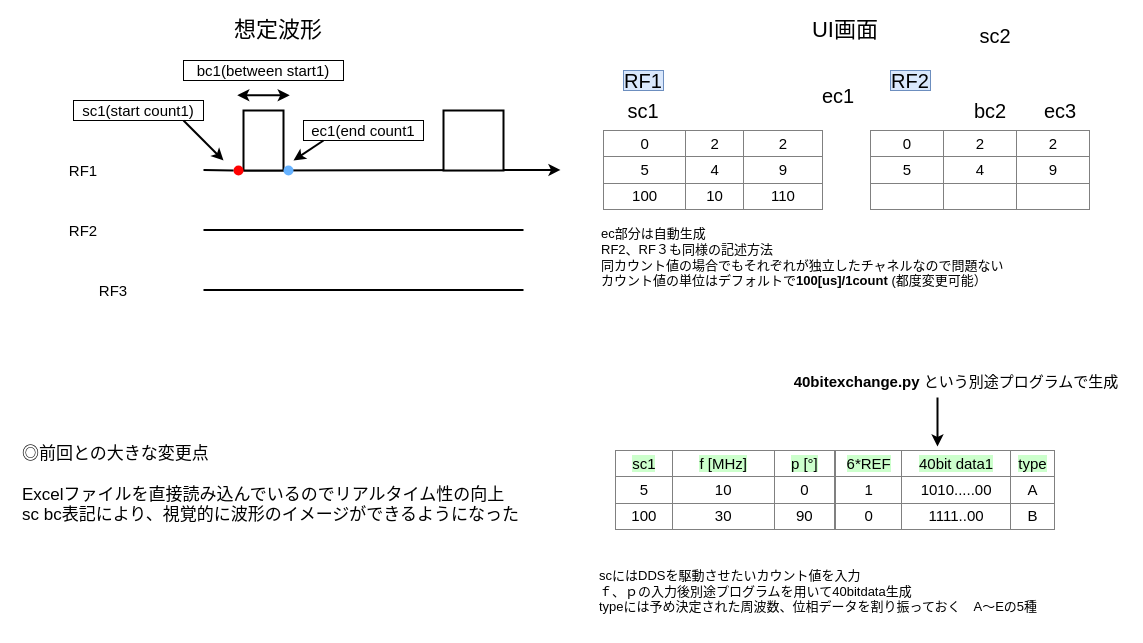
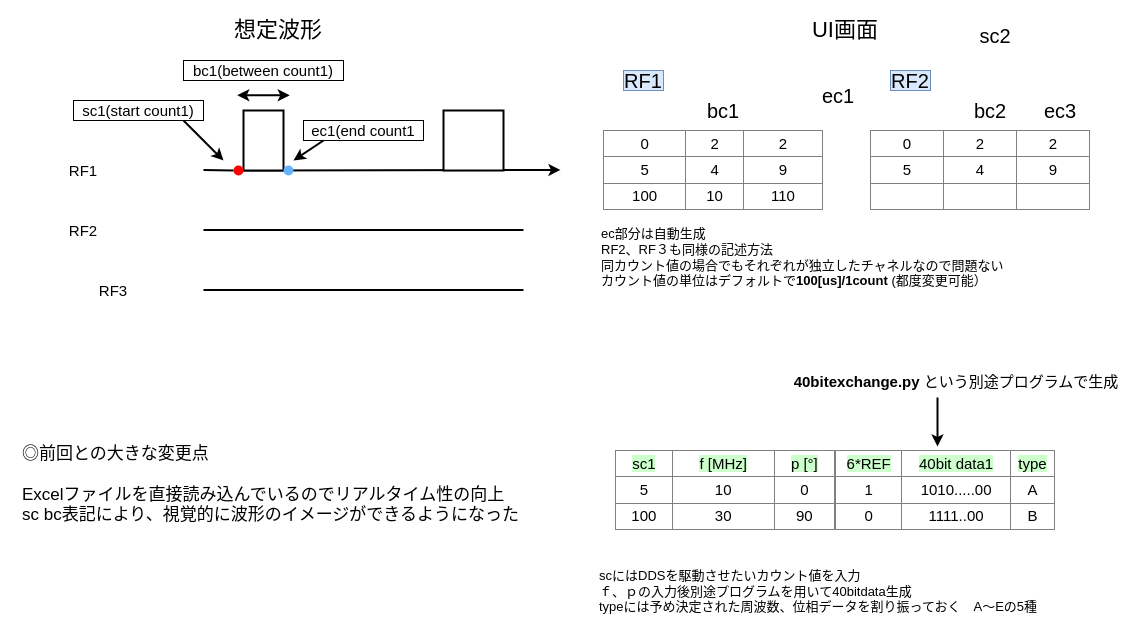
  <mxCell id="0" />
  <mxCell id="1" parent="0" />
  <mxCell id="2" value="" style="endArrow=none;html=1;strokeWidth=2;" parent="1" source="11" edge="1"><mxGeometry width="50" height="50" relative="1" as="geometry"><mxPoint x="203" y="169.5" as="sourcePoint" /><mxPoint x="523" y="169.5" as="targetPoint" /></mxGeometry></mxCell>
  <mxCell id="3" value="" style="endArrow=none;html=1;strokeWidth=2;" parent="1" edge="1"><mxGeometry width="50" height="50" relative="1" as="geometry"><mxPoint x="203" y="229.5" as="sourcePoint" /><mxPoint x="523" y="229.5" as="targetPoint" /></mxGeometry></mxCell>
  <mxCell id="4" value="" style="endArrow=none;html=1;strokeWidth=2;" parent="1" edge="1"><mxGeometry width="50" height="50" relative="1" as="geometry"><mxPoint x="203" y="289.5" as="sourcePoint" /><mxPoint x="523" y="289.5" as="targetPoint" /></mxGeometry></mxCell>
  <mxCell id="5" value="RF1" style="text;html=1;strokeColor=none;fillColor=none;align=center;verticalAlign=middle;whiteSpace=wrap;rounded=0;fontSize=15;" parent="1" vertex="1"><mxGeometry x="63" y="160" width="40" height="20" as="geometry" /></mxCell>
  <mxCell id="6" value="RF2" style="text;html=1;strokeColor=none;fillColor=none;align=center;verticalAlign=middle;whiteSpace=wrap;rounded=0;fontSize=15;" parent="1" vertex="1"><mxGeometry x="63" y="220" width="40" height="20" as="geometry" /></mxCell>
  <mxCell id="7" value="RF3" style="text;html=1;strokeColor=none;fillColor=none;align=center;verticalAlign=middle;whiteSpace=wrap;rounded=0;fontSize=15;" parent="1" vertex="1"><mxGeometry x="93" y="280" width="40" height="20" as="geometry" /></mxCell>
  <mxCell id="8" value="" style="rounded=0;whiteSpace=wrap;html=1;fontSize=15;strokeWidth=2;" parent="1" vertex="1"><mxGeometry x="243" y="110" width="40" height="60" as="geometry" /></mxCell>
  <mxCell id="9" value="" style="rounded=0;whiteSpace=wrap;html=1;fontSize=15;strokeWidth=2;" parent="1" vertex="1"><mxGeometry x="443" y="110" width="60" height="60" as="geometry" /></mxCell>
  <mxCell id="10" value="" style="endArrow=classic;html=1;strokeWidth=2;fontSize=15;strokeColor=#000000;" parent="1" edge="1"><mxGeometry width="50" height="50" relative="1" as="geometry"><mxPoint x="183" y="120" as="sourcePoint" /><mxPoint x="223" y="160" as="targetPoint" /></mxGeometry></mxCell>
  <mxCell id="11" value="" style="ellipse;whiteSpace=wrap;html=1;aspect=fixed;strokeWidth=2;fontSize=15;fillColor=#FF0000;strokeColor=none;" parent="1" vertex="1"><mxGeometry x="233" y="165" width="10" height="10" as="geometry" /></mxCell>
  <mxCell id="12" value="" style="endArrow=none;html=1;strokeWidth=2;" parent="1" target="11" edge="1"><mxGeometry width="50" height="50" relative="1" as="geometry"><mxPoint x="203" y="169.5" as="sourcePoint" /><mxPoint x="523" y="169.5" as="targetPoint" /></mxGeometry></mxCell>
  <mxCell id="13" value="sc1(start count1)" style="text;html=1;strokeColor=#000000;fillColor=none;align=center;verticalAlign=middle;whiteSpace=wrap;rounded=0;fontSize=15;" parent="1" vertex="1"><mxGeometry x="73" y="100" width="130" height="20" as="geometry" /></mxCell>
  <mxCell id="14" value="" style="endArrow=classic;startArrow=classic;html=1;strokeWidth=2;fontSize=15;" parent="1" edge="1"><mxGeometry width="50" height="50" relative="1" as="geometry"><mxPoint x="236.75" y="94.76" as="sourcePoint" /><mxPoint x="289.25" y="94.76" as="targetPoint" /><Array as="points"><mxPoint x="269.25" y="94.76" /></Array></mxGeometry></mxCell>
- <mxCell id="15" value="bc1(between start1)" style="text;html=1;strokeColor=#000000;fillColor=none;align=center;verticalAlign=middle;whiteSpace=wrap;rounded=0;fontSize=15;" parent="1" vertex="1"><mxGeometry x="183" y="60" width="160" height="20" as="geometry" /></mxCell>
+ <mxCell id="15" value="bc1(between count1)" style="text;html=1;strokeColor=#000000;fillColor=none;align=center;verticalAlign=middle;whiteSpace=wrap;rounded=0;fontSize=15;" parent="1" vertex="1"><mxGeometry x="183" y="60" width="160" height="20" as="geometry" /></mxCell>
  <mxCell id="16" value="" style="ellipse;whiteSpace=wrap;html=1;aspect=fixed;strokeWidth=2;fontSize=15;fillColor=#66B2FF;strokeColor=none;" parent="1" vertex="1"><mxGeometry x="283" y="165" width="10" height="10" as="geometry" /></mxCell>
  <mxCell id="17" value="" style="endArrow=classic;html=1;strokeWidth=2;fontSize=15;strokeColor=#000000;" parent="1" edge="1"><mxGeometry width="50" height="50" relative="1" as="geometry"><mxPoint x="323" y="140" as="sourcePoint" /><mxPoint x="293" y="160" as="targetPoint" /></mxGeometry></mxCell>
  <mxCell id="18" value="ec1(end count1" style="text;html=1;strokeColor=#000000;fillColor=none;align=center;verticalAlign=middle;whiteSpace=wrap;rounded=0;fontSize=15;" parent="1" vertex="1"><mxGeometry x="303" y="120" width="120" height="20" as="geometry" /></mxCell>
  <mxCell id="19" value="&lt;table border=&quot;1&quot; width=&quot;100%&quot; style=&quot;width: 100% ; height: 100% ; border-collapse: collapse&quot;&gt;&lt;tbody&gt;&lt;tr&gt;&lt;td align=&quot;center&quot;&gt;0&lt;/td&gt;&lt;td align=&quot;center&quot;&gt;2&lt;/td&gt;&lt;td align=&quot;center&quot;&gt;2&lt;/td&gt;&lt;/tr&gt;&lt;tr&gt;&lt;td align=&quot;center&quot;&gt;5&lt;/td&gt;&lt;td align=&quot;center&quot;&gt;4&lt;/td&gt;&lt;td align=&quot;center&quot;&gt;9&lt;/td&gt;&lt;/tr&gt;&lt;tr&gt;&lt;td align=&quot;center&quot;&gt;100&lt;/td&gt;&lt;td align=&quot;center&quot;&gt;10&lt;/td&gt;&lt;td align=&quot;center&quot;&gt;110&lt;/td&gt;&lt;/tr&gt;&lt;/tbody&gt;&lt;/table&gt;" style="text;html=1;strokeColor=none;fillColor=none;overflow=fill;fontSize=15;" parent="1" vertex="1"><mxGeometry x="603" y="130" width="220" height="80" as="geometry" /></mxCell>
- <mxCell id="20" value="sc1" style="text;html=1;strokeColor=none;fillColor=none;align=center;verticalAlign=middle;whiteSpace=wrap;rounded=0;fontSize=20;" parent="1" vertex="1"><mxGeometry x="623" y="100" width="40" height="20" as="geometry" /></mxCell>
+ <mxCell id="21" value="bc1" style="text;html=1;strokeColor=none;fillColor=none;align=center;verticalAlign=middle;whiteSpace=wrap;rounded=0;fontSize=20;" parent="1" vertex="1"><mxGeometry x="703" y="100" width="40" height="20" as="geometry" /></mxCell>
  <mxCell id="22" value="ec1" style="text;html=1;strokeColor=none;fillColor=none;align=center;verticalAlign=middle;whiteSpace=wrap;rounded=0;fontSize=20;" parent="1" vertex="1"><mxGeometry x="818" y="85" width="40" height="20" as="geometry" /></mxCell>
  <mxCell id="23" value="RF1" style="text;html=1;strokeColor=#6c8ebf;fillColor=#dae8fc;align=center;verticalAlign=middle;whiteSpace=wrap;rounded=0;fontSize=20;" parent="1" vertex="1"><mxGeometry x="623" y="70" width="40" height="20" as="geometry" /></mxCell>
  <mxCell id="24" value="ec部分は自動生成&lt;br style=&quot;font-size: 13px;&quot;&gt;RF2、RF３も同様の記述方法&lt;br style=&quot;font-size: 13px;&quot;&gt;&lt;div style=&quot;font-size: 13px;&quot;&gt;同カウント値の場合でもそれぞれが独立したチャネルなので問題ない&lt;br style=&quot;font-size: 13px;&quot;&gt;カウント値の単位はデフォルトで&lt;b style=&quot;font-size: 13px;&quot;&gt;100[us]/1count &lt;/b&gt;(都度変更可能）&lt;/div&gt;" style="text;html=1;strokeColor=none;fillColor=none;align=left;verticalAlign=middle;whiteSpace=wrap;rounded=0;fontSize=13;" parent="1" vertex="1"><mxGeometry x="599" y="227" width="418" height="60" as="geometry" /></mxCell>
  <mxCell id="25" value="&lt;table border=&quot;1&quot; width=&quot;100%&quot; style=&quot;width: 100% ; height: 100% ; border-collapse: collapse&quot;&gt;&lt;tbody&gt;&lt;tr&gt;&lt;td align=&quot;center&quot;&gt;0&lt;/td&gt;&lt;td align=&quot;center&quot;&gt;2&lt;/td&gt;&lt;td align=&quot;center&quot;&gt;2&lt;/td&gt;&lt;/tr&gt;&lt;tr&gt;&lt;td align=&quot;center&quot;&gt;5&lt;/td&gt;&lt;td align=&quot;center&quot;&gt;4&lt;/td&gt;&lt;td align=&quot;center&quot;&gt;9&lt;/td&gt;&lt;/tr&gt;&lt;tr&gt;&lt;td align=&quot;center&quot;&gt;&lt;br&gt;&lt;/td&gt;&lt;td align=&quot;center&quot;&gt;&lt;br&gt;&lt;/td&gt;&lt;td align=&quot;center&quot;&gt;&lt;br&gt;&lt;/td&gt;&lt;/tr&gt;&lt;/tbody&gt;&lt;/table&gt;" style="text;html=1;strokeColor=none;fillColor=none;overflow=fill;fontSize=15;" parent="1" vertex="1"><mxGeometry x="870" y="130" width="220" height="80" as="geometry" /></mxCell>
  <mxCell id="26" value="sc2" style="text;html=1;strokeColor=none;fillColor=none;align=center;verticalAlign=middle;whiteSpace=wrap;rounded=0;fontSize=20;" parent="1" vertex="1"><mxGeometry x="975" y="25" width="40" height="20" as="geometry" /></mxCell>
  <mxCell id="27" value="bc2" style="text;html=1;strokeColor=none;fillColor=none;align=center;verticalAlign=middle;whiteSpace=wrap;rounded=0;fontSize=20;" parent="1" vertex="1"><mxGeometry x="970" y="100" width="40" height="20" as="geometry" /></mxCell>
  <mxCell id="28" value="ec3" style="text;html=1;strokeColor=none;fillColor=none;align=center;verticalAlign=middle;whiteSpace=wrap;rounded=0;fontSize=20;" parent="1" vertex="1"><mxGeometry x="1040" y="100" width="40" height="20" as="geometry" /></mxCell>
  <mxCell id="29" value="RF2" style="text;html=1;strokeColor=#6c8ebf;fillColor=#dae8fc;align=center;verticalAlign=middle;whiteSpace=wrap;rounded=0;fontSize=20;" parent="1" vertex="1"><mxGeometry x="890" y="70" width="40" height="20" as="geometry" /></mxCell>
  <mxCell id="30" value="UI画面" style="text;html=1;strokeColor=none;fillColor=none;align=center;verticalAlign=middle;whiteSpace=wrap;rounded=0;fontSize=22;" parent="1" vertex="1"><mxGeometry x="760" y="20" width="170" height="20" as="geometry" /></mxCell>
  <mxCell id="31" value="想定波形" style="text;html=1;strokeColor=none;fillColor=none;align=center;verticalAlign=middle;whiteSpace=wrap;rounded=0;fontSize=22;" parent="1" vertex="1"><mxGeometry x="193" y="20" width="170" height="20" as="geometry" /></mxCell>
  <mxCell id="32" value="" style="group" parent="1" vertex="1" connectable="0"><mxGeometry x="615" y="450" width="440" height="80" as="geometry" /></mxCell>
  <mxCell id="33" value="&lt;table border=&quot;1&quot; width=&quot;100%&quot; style=&quot;width: 100% ; height: 100% ; border-collapse: collapse&quot;&gt;&lt;tbody&gt;&lt;tr&gt;&lt;td align=&quot;center&quot;&gt;&lt;span style=&quot;background-color: rgb(204 , 255 , 204)&quot;&gt;sc1&lt;/span&gt;&lt;/td&gt;&lt;td align=&quot;center&quot;&gt;&lt;span style=&quot;background-color: rgb(204 , 255 , 204)&quot;&gt;f [MHz]&lt;/span&gt;&lt;/td&gt;&lt;td align=&quot;center&quot;&gt;&lt;span style=&quot;background-color: rgb(204 , 255 , 204)&quot;&gt;p [°]&lt;/span&gt;&lt;/td&gt;&lt;/tr&gt;&lt;tr&gt;&lt;td align=&quot;center&quot;&gt;5&lt;/td&gt;&lt;td align=&quot;center&quot;&gt;10&lt;/td&gt;&lt;td align=&quot;center&quot;&gt;0&lt;/td&gt;&lt;/tr&gt;&lt;tr&gt;&lt;td align=&quot;center&quot;&gt;100&lt;/td&gt;&lt;td align=&quot;center&quot;&gt;30&lt;/td&gt;&lt;td align=&quot;center&quot;&gt;90&lt;/td&gt;&lt;/tr&gt;&lt;/tbody&gt;&lt;/table&gt;" style="text;html=1;strokeColor=none;fillColor=none;overflow=fill;fontSize=15;" parent="32" vertex="1"><mxGeometry width="220" height="80" as="geometry" /></mxCell>
  <mxCell id="34" value="&lt;table border=&quot;1&quot; width=&quot;100%&quot; style=&quot;width: 100% ; height: 100% ; border-collapse: collapse&quot;&gt;&lt;tbody&gt;&lt;tr&gt;&lt;td align=&quot;center&quot;&gt;&lt;span style=&quot;background-color: rgb(204 , 255 , 204)&quot;&gt;6*REF&lt;/span&gt;&lt;/td&gt;&lt;td align=&quot;center&quot;&gt;&lt;span style=&quot;background-color: rgb(204 , 255 , 204)&quot;&gt;40bit data1&lt;/span&gt;&lt;/td&gt;&lt;td align=&quot;center&quot;&gt;&lt;span style=&quot;background-color: rgb(204 , 255 , 204)&quot;&gt;type&lt;/span&gt;&lt;/td&gt;&lt;/tr&gt;&lt;tr&gt;&lt;td align=&quot;center&quot;&gt;1&lt;/td&gt;&lt;td align=&quot;center&quot;&gt;1010.....00&lt;/td&gt;&lt;td align=&quot;center&quot;&gt;A&lt;/td&gt;&lt;/tr&gt;&lt;tr&gt;&lt;td align=&quot;center&quot;&gt;0&lt;/td&gt;&lt;td align=&quot;center&quot;&gt;1111..00&lt;/td&gt;&lt;td align=&quot;center&quot;&gt;B&lt;/td&gt;&lt;/tr&gt;&lt;/tbody&gt;&lt;/table&gt;" style="text;html=1;strokeColor=none;fillColor=none;overflow=fill;fontSize=15;" parent="32" vertex="1"><mxGeometry x="220" width="220" height="80" as="geometry" /></mxCell>
  <mxCell id="35" value="" style="endArrow=classic;html=1;strokeColor=#000000;strokeWidth=2;fontSize=13;" parent="1" edge="1"><mxGeometry width="50" height="50" relative="1" as="geometry"><mxPoint x="937" y="397" as="sourcePoint" /><mxPoint x="937" y="446" as="targetPoint" /></mxGeometry></mxCell>
  <mxCell id="36" value="&lt;b style=&quot;font-size: 15px;&quot;&gt;40bitexchange.py&lt;/b&gt; という別途プログラムで生成" style="text;html=1;strokeColor=none;fillColor=none;align=center;verticalAlign=middle;whiteSpace=wrap;rounded=0;fontSize=15;" parent="1" vertex="1"><mxGeometry x="791" y="371" width="330" height="20" as="geometry" /></mxCell>
  <mxCell id="37" value="scにはDDSを駆動させたいカウント値を入力&lt;br style=&quot;font-size: 13px&quot;&gt;ｆ、ｐの入力後別途プログラムを用いて40bitdata生成&lt;br style=&quot;font-size: 13px&quot;&gt;&lt;div style=&quot;font-size: 13px&quot;&gt;typeには予め決定された周波数、位相データを割り振っておく　A～Eの5種&lt;/div&gt;" style="text;html=1;strokeColor=none;fillColor=none;align=left;verticalAlign=middle;whiteSpace=wrap;rounded=0;fontSize=13;" parent="1" vertex="1"><mxGeometry x="597" y="561" width="465" height="60" as="geometry" /></mxCell>
  <mxCell id="38" value="" style="endArrow=classic;html=1;strokeColor=#000000;strokeWidth=2;fontSize=13;" parent="1" edge="1"><mxGeometry width="50" height="50" relative="1" as="geometry"><mxPoint x="510" y="169.43" as="sourcePoint" /><mxPoint x="560" y="169.43" as="targetPoint" /><Array as="points"><mxPoint x="539" y="169.43" /></Array></mxGeometry></mxCell>
  <mxCell id="39" value="◎前回との大きな変更点&lt;br style=&quot;font-size: 17px&quot;&gt;&lt;br style=&quot;font-size: 17px&quot;&gt;Excelファイルを直接読み込んでいるのでリアルタイム性の向上&lt;br&gt;sc bc表記により、視覚的に波形のイメージができるようになった" style="text;html=1;strokeColor=none;fillColor=none;align=left;verticalAlign=middle;whiteSpace=wrap;rounded=0;fontSize=17;" parent="1" vertex="1"><mxGeometry x="20" y="447" width="526" height="74" as="geometry" /></mxCell>
